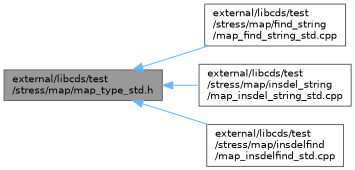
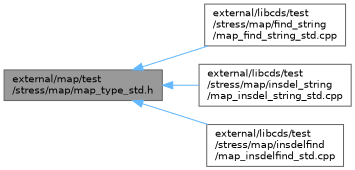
  digraph {
    rankdir=LR
    node [color=grey40 fillcolor=white fontname=Helvetica fontsize=10 shape=box style=filled]
    edge [color=steelblue1 dir=back fontname=Helvetica fontsize=10 labelfontname=Helvetica labelfontsize=10 style=solid]
-   n1 [color=gray40 fillcolor=grey60 fontcolor=black height=0.2 label="external/libcds/test\l/stress/map/map_type_std.h" width=0.4]
+   n1 [color=gray40 fillcolor=grey60 fontcolor=black height=0.2 label="external/map/test\l/stress/map/map_type_std.h" width=0.4]
    n2 [height=0.2 label="external/libcds/test\l/stress/map/find_string\l/map_find_string_std.cpp" width=0.4]
    n3 [height=0.2 label="external/libcds/test\l/stress/map/insdel_string\l/map_insdel_string_std.cpp" width=0.4]
    n4 [height=0.2 label="external/libcds/test\l/stress/map/insdelfind\l/map_insdelfind_std.cpp" width=0.4]
    n1 -> n2
    n1 -> n3
    n1 -> n4
  }
